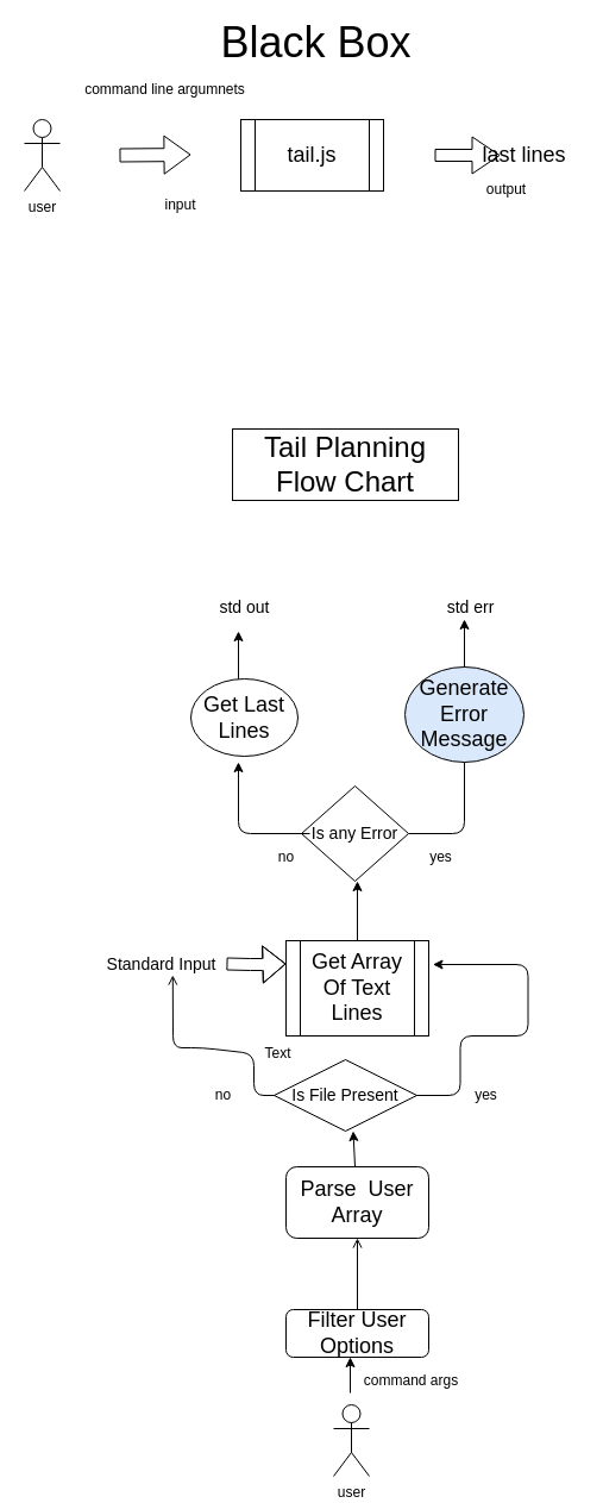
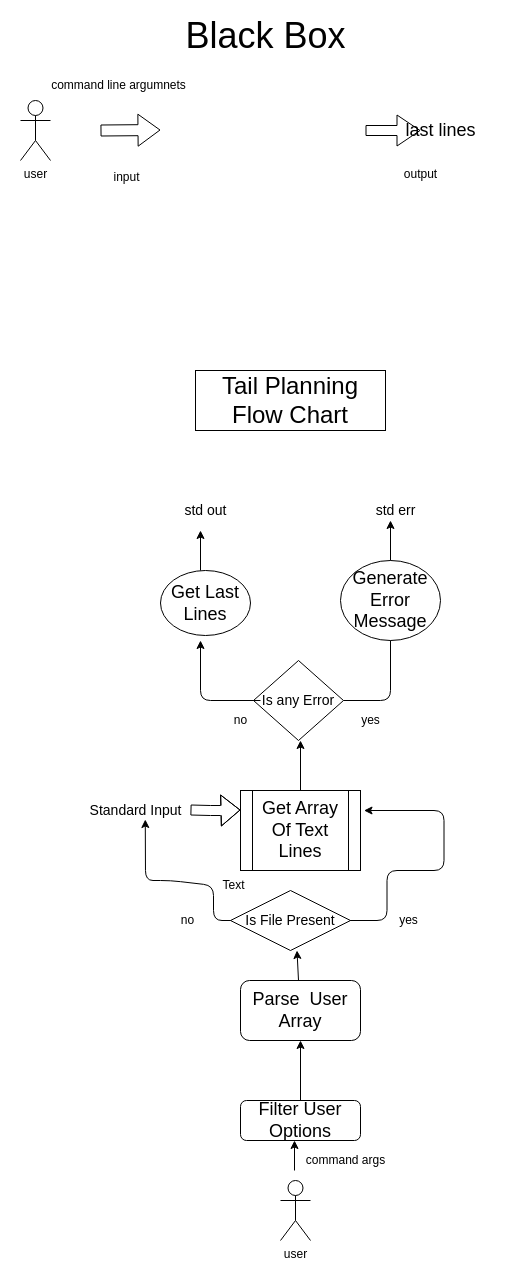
  <mxCell id="0" />
  <mxCell id="1" parent="0" />
  <mxCell id="2" value="user" style="shape=umlActor;verticalLabelPosition=bottom;labelBackgroundColor=#ffffff;verticalAlign=top;html=1;outlineConnect=0;" vertex="1" parent="1"><mxGeometry x="280" y="1180" width="30" height="60" as="geometry" /></mxCell>
  <mxCell id="3" value="" style="endArrow=classic;html=1;" edge="1" parent="1"><mxGeometry width="50" height="50" relative="1" as="geometry"><mxPoint x="294" y="1170" as="sourcePoint" /><mxPoint x="294" y="1140" as="targetPoint" /><Array as="points"><mxPoint x="294" y="1140" /></Array></mxGeometry></mxCell>
  <mxCell id="4" value="command args&lt;br&gt;" style="text;html=1;align=center;verticalAlign=middle;resizable=0;points=[];;autosize=1;" vertex="1" parent="1"><mxGeometry x="300" y="1150" width="90" height="20" as="geometry" /></mxCell>
- <mxCell id="5" value="" style="edgeStyle=orthogonalEdgeStyle;rounded=0;orthogonalLoop=1;jettySize=auto;html=1;endArrow=open;" edge="1" parent="1" source="6" target="7"><mxGeometry relative="1" as="geometry" /></mxCell>
+ <mxCell id="5" value="" style="edgeStyle=orthogonalEdgeStyle;rounded=0;orthogonalLoop=1;jettySize=auto;html=1;" edge="1" parent="1" source="6" target="7"><mxGeometry relative="1" as="geometry" /></mxCell>
  <mxCell id="6" value="&lt;font style=&quot;font-size: 18px&quot;&gt;Filter User Options&lt;/font&gt;" style="rounded=1;whiteSpace=wrap;html=1;" vertex="1" parent="1"><mxGeometry x="240" y="1100" width="120" height="40" as="geometry" /></mxCell>
  <mxCell id="7" value="&lt;font style=&quot;font-size: 18px&quot;&gt;Parse&amp;nbsp; User Array&lt;/font&gt;" style="rounded=1;whiteSpace=wrap;html=1;" vertex="1" parent="1"><mxGeometry x="240" y="980" width="120" height="60" as="geometry" /></mxCell>
  <mxCell id="8" value="" style="endArrow=classic;html=1;" edge="1" parent="1"><mxGeometry width="50" height="50" relative="1" as="geometry"><mxPoint x="346.5" y="920" as="sourcePoint" /><mxPoint x="363.5" y="810" as="targetPoint" /><Array as="points"><mxPoint x="386.5" y="920" /><mxPoint x="386.5" y="870" /><mxPoint x="443.5" y="870" /><mxPoint x="443.5" y="810" /></Array></mxGeometry></mxCell>
- <mxCell id="9" value="" style="endArrow=open;html=1;entryX=0.589;entryY=0.95;entryDx=0;entryDy=0;entryPerimeter=0;exitX=0;exitY=0.5;exitDx=0;exitDy=0;" edge="1" parent="1" source="13" target="15"><mxGeometry width="50" height="50" relative="1" as="geometry"><mxPoint x="240" y="925" as="sourcePoint" /><mxPoint x="153" y="840" as="targetPoint" /><Array as="points"><mxPoint x="240" y="920" /><mxPoint x="213" y="920" /><mxPoint x="213" y="884.99" /><mxPoint x="170" y="880" /><mxPoint x="145" y="880" /></Array></mxGeometry></mxCell>
+ <mxCell id="9" value="" style="endArrow=classic;html=1;entryX=0.589;entryY=0.95;entryDx=0;entryDy=0;entryPerimeter=0;exitX=0;exitY=0.5;exitDx=0;exitDy=0;" edge="1" parent="1" source="13" target="15"><mxGeometry width="50" height="50" relative="1" as="geometry"><mxPoint x="240" y="925" as="sourcePoint" /><mxPoint x="153" y="840" as="targetPoint" /><Array as="points"><mxPoint x="240" y="920" /><mxPoint x="213" y="920" /><mxPoint x="213" y="884.99" /><mxPoint x="170" y="880" /><mxPoint x="145" y="880" /></Array></mxGeometry></mxCell>
  <mxCell id="10" value="" style="endArrow=classic;html=1;" edge="1" parent="1"><mxGeometry width="50" height="50" relative="1" as="geometry"><mxPoint x="298" y="980" as="sourcePoint" /><mxPoint x="296.499" y="949.983" as="targetPoint" /><Array as="points" /></mxGeometry></mxCell>
  <mxCell id="11" value="no&lt;br&gt;" style="text;html=1;align=center;verticalAlign=middle;resizable=0;points=[];;autosize=1;" vertex="1" parent="1"><mxGeometry x="172" y="910" width="30" height="20" as="geometry" /></mxCell>
  <mxCell id="12" value="yes" style="text;html=1;align=center;verticalAlign=middle;resizable=0;points=[];;autosize=1;" vertex="1" parent="1"><mxGeometry x="393" y="910" width="30" height="20" as="geometry" /></mxCell>
  <mxCell id="13" value="&lt;font style=&quot;font-size: 14px&quot;&gt;Is File Present&lt;/font&gt;" style="rhombus;whiteSpace=wrap;html=1;" vertex="1" parent="1"><mxGeometry x="230" y="890" width="120" height="60" as="geometry" /></mxCell>
  <mxCell id="14" value="" style="shape=flexArrow;endArrow=classic;html=1;" edge="1" parent="1"><mxGeometry width="50" height="50" relative="1" as="geometry"><mxPoint x="190" y="809.5" as="sourcePoint" /><mxPoint x="240" y="809.5" as="targetPoint" /><Array as="points"><mxPoint x="210" y="810" /><mxPoint x="220" y="810" /></Array></mxGeometry></mxCell>
  <mxCell id="15" value="&lt;font style=&quot;font-size: 14px&quot;&gt;Standard Input&lt;/font&gt;" style="text;html=1;align=center;verticalAlign=middle;resizable=0;points=[];;autosize=1;" vertex="1" parent="1"><mxGeometry x="80" y="800" width="110" height="20" as="geometry" /></mxCell>
  <mxCell id="16" style="edgeStyle=orthogonalEdgeStyle;rounded=0;orthogonalLoop=1;jettySize=auto;html=1;exitX=0.5;exitY=0;exitDx=0;exitDy=0;" edge="1" parent="1" source="17"><mxGeometry relative="1" as="geometry"><mxPoint x="300" y="740" as="targetPoint" /></mxGeometry></mxCell>
  <mxCell id="17" value="&lt;font style=&quot;font-size: 18px&quot;&gt;Get Array Of Text Lines&lt;/font&gt;" style="shape=process;whiteSpace=wrap;html=1;backgroundOutline=1;" vertex="1" parent="1"><mxGeometry x="240" y="790" width="120" height="80" as="geometry" /></mxCell>
  <mxCell id="18" value="&lt;font style=&quot;font-size: 14px&quot;&gt;Is any Error&lt;/font&gt;" style="rhombus;whiteSpace=wrap;html=1;" vertex="1" parent="1"><mxGeometry x="253" y="660" width="90" height="80" as="geometry" /></mxCell>
  <mxCell id="19" value="Text" style="text;html=1;align=center;verticalAlign=middle;resizable=0;points=[];;autosize=1;" vertex="1" parent="1"><mxGeometry x="213" y="875" width="40" height="20" as="geometry" /></mxCell>
  <mxCell id="20" value="" style="endArrow=classic;html=1;exitX=1;exitY=0.5;exitDx=0;exitDy=0;" edge="1" parent="1" source="18"><mxGeometry width="50" height="50" relative="1" as="geometry"><mxPoint x="350" y="700" as="sourcePoint" /><mxPoint x="390" y="630" as="targetPoint" /><Array as="points"><mxPoint x="390" y="700" /></Array></mxGeometry></mxCell>
- <mxCell id="21" value="&lt;font style=&quot;font-size: 18px&quot;&gt;Generate Error Message&lt;/font&gt;" style="ellipse;whiteSpace=wrap;html=1;fillColor=#dae8fc;" vertex="1" parent="1"><mxGeometry x="340" y="560" width="100" height="80" as="geometry" /></mxCell>
+ <mxCell id="21" value="&lt;font style=&quot;font-size: 18px&quot;&gt;Generate Error Message&lt;/font&gt;" style="ellipse;whiteSpace=wrap;html=1;" vertex="1" parent="1"><mxGeometry x="340" y="560" width="100" height="80" as="geometry" /></mxCell>
  <mxCell id="22" value="yes" style="text;html=1;align=center;verticalAlign=middle;resizable=0;points=[];;autosize=1;" vertex="1" parent="1"><mxGeometry x="355" y="710" width="30" height="20" as="geometry" /></mxCell>
  <mxCell id="23" value="" style="endArrow=classic;html=1;" edge="1" parent="1"><mxGeometry width="50" height="50" relative="1" as="geometry"><mxPoint x="260" y="700" as="sourcePoint" /><mxPoint x="200" y="640" as="targetPoint" /><Array as="points"><mxPoint x="200" y="700" /></Array></mxGeometry></mxCell>
  <mxCell id="24" value="no" style="text;html=1;align=center;verticalAlign=middle;resizable=0;points=[];;autosize=1;" vertex="1" parent="1"><mxGeometry x="225" y="710" width="30" height="20" as="geometry" /></mxCell>
  <mxCell id="25" value="&lt;font style=&quot;font-size: 18px&quot;&gt;Get Last Lines&lt;/font&gt;" style="ellipse;whiteSpace=wrap;html=1;" vertex="1" parent="1"><mxGeometry x="160" y="570" width="90" height="65" as="geometry" /></mxCell>
- <mxCell id="26" value="&lt;font style=&quot;font-size: 24px&quot;&gt;Tail&amp;nbsp;Planning Flow Chart&lt;/font&gt;" style="rounded=0;whiteSpace=wrap;html=1;" vertex="1" parent="1"><mxGeometry x="195" y="360" width="190" height="60" as="geometry" /></mxCell>
+ <mxCell id="26" value="&lt;font style=&quot;font-size: 24px&quot;&gt;Tail&amp;nbsp;Planning Flow Chart&lt;/font&gt;" style="rounded=0;whiteSpace=wrap;html=1;" vertex="1" parent="1"><mxGeometry x="195" y="370" width="190" height="60" as="geometry" /></mxCell>
  <mxCell id="27" value="" style="endArrow=classic;html=1;" edge="1" parent="1"><mxGeometry width="50" height="50" relative="1" as="geometry"><mxPoint x="390" y="560" as="sourcePoint" /><mxPoint x="390" y="520" as="targetPoint" /><Array as="points" /></mxGeometry></mxCell>
  <mxCell id="28" value="&lt;font style=&quot;font-size: 14px&quot;&gt;std err&lt;/font&gt;" style="text;html=1;align=center;verticalAlign=middle;resizable=0;points=[];;autosize=1;" vertex="1" parent="1"><mxGeometry x="365" width="60" height="20" as="geometry" y="500" /></mxCell>
  <mxCell id="29" value="" style="endArrow=classic;html=1;" edge="1" parent="1"><mxGeometry width="50" height="50" relative="1" as="geometry"><mxPoint x="200" y="570" as="sourcePoint" /><mxPoint x="200" y="530" as="targetPoint" /></mxGeometry></mxCell>
  <mxCell id="30" value="&lt;font style=&quot;font-size: 14px&quot;&gt;std out&lt;/font&gt;" style="text;html=1;align=center;verticalAlign=middle;resizable=0;points=[];;autosize=1;" vertex="1" parent="1"><mxGeometry x="175" width="60" height="20" as="geometry" y="500" /></mxCell>
  <mxCell id="31" value="user" style="shape=umlActor;verticalLabelPosition=bottom;labelBackgroundColor=#ffffff;verticalAlign=top;html=1;outlineConnect=0;" vertex="1" parent="1"><mxGeometry x="20" y="100" width="30" height="60" as="geometry" /></mxCell>
  <mxCell id="32" value="" style="shape=flexArrow;endArrow=classic;html=1;width=11;endSize=7;" edge="1" parent="1"><mxGeometry width="50" height="50" relative="1" as="geometry"><mxPoint x="100" y="130" as="sourcePoint" /><mxPoint x="160" y="129.5" as="targetPoint" /><Array as="points" /></mxGeometry></mxCell>
- <mxCell id="33" value="&lt;span style=&quot;font-size: 18px&quot;&gt;tail.js&lt;/span&gt;" style="shape=process;whiteSpace=wrap;html=1;backgroundOutline=1;" vertex="1" parent="1"><mxGeometry x="202" y="100" width="120" height="60" as="geometry" /></mxCell>
  <mxCell id="34" value="" style="shape=flexArrow;endArrow=classic;html=1;endWidth=20;endSize=7.33;" edge="1" parent="1"><mxGeometry width="50" height="50" relative="1" as="geometry"><mxPoint x="365" y="130" as="sourcePoint" /><mxPoint x="420" y="130" as="targetPoint" /></mxGeometry></mxCell>
- <mxCell id="35" value="command line argumnets" style="text;html=1;align=center;verticalAlign=middle;resizable=0;points=[];;autosize=1;" vertex="1" parent="1"><mxGeometry x="63" y="65" width="150" height="20" as="geometry" /></mxCell>
+ <mxCell id="35" value="command line argumnets" style="text;html=1;align=center;verticalAlign=middle;resizable=0;points=[];;autosize=1;" vertex="1" parent="1"><mxGeometry x="43" y="75" width="150" height="20" as="geometry" /></mxCell>
  <mxCell id="36" value="&lt;font style=&quot;font-size: 18px&quot;&gt;last lines&lt;/font&gt;" style="text;html=1;align=center;verticalAlign=middle;resizable=0;points=[];;autosize=1;" vertex="1" parent="1"><mxGeometry x="395" y="120" width="90" height="20" as="geometry" /></mxCell>
- <mxCell id="37" value="input" style="text;html=1;align=center;verticalAlign=middle;resizable=0;points=[];;autosize=1;" vertex="1" parent="1"><mxGeometry x="131" y="162" width="40" height="20" as="geometry" /></mxCell>
- <mxCell id="38" value="output" style="text;html=1;align=center;verticalAlign=middle;resizable=0;points=[];;autosize=1;" vertex="1" parent="1"><mxGeometry x="400" y="149" width="50" height="20" as="geometry" /></mxCell>
+ <mxCell id="37" value="input" style="text;html=1;align=center;verticalAlign=middle;resizable=0;points=[];;autosize=1;" vertex="1" parent="1"><mxGeometry x="106" y="167" width="40" height="20" as="geometry" /></mxCell>
+ <mxCell id="38" value="output" style="text;html=1;align=center;verticalAlign=middle;resizable=0;points=[];;autosize=1;" vertex="1" parent="1"><mxGeometry x="395" y="164" width="50" height="20" as="geometry" /></mxCell>
  <mxCell id="39" value="&lt;font style=&quot;font-size: 36px&quot;&gt;Black Box&lt;/font&gt;" style="text;html=1;align=center;verticalAlign=middle;resizable=0;points=[];;autosize=1;" vertex="1" parent="1"><mxGeometry x="175" y="20" width="180" height="30" as="geometry" /></mxCell>
